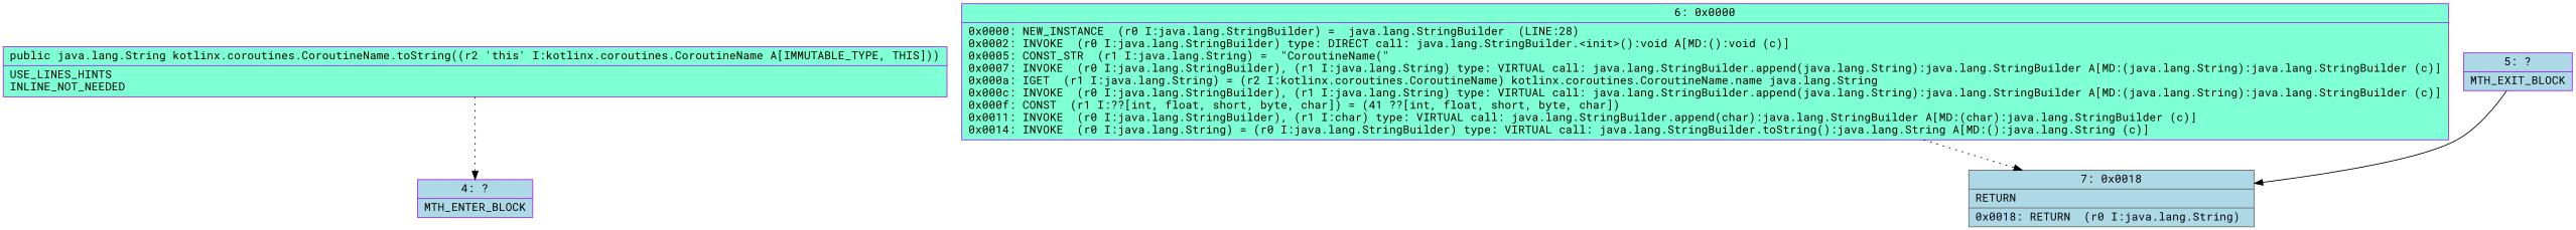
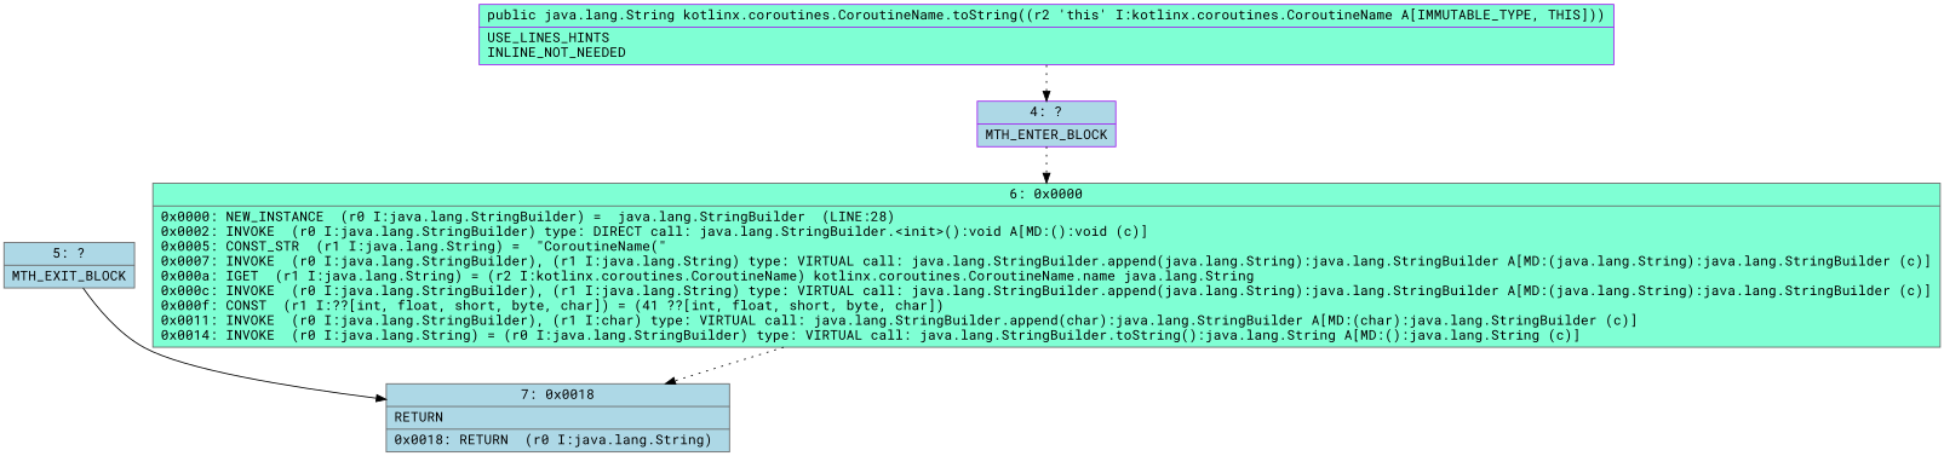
  digraph {
    fontname="Roboto Mono"
    node [color=purple fillcolor=lightblue fontname="Roboto Mono" shape=record style=filled]
    edge [fontname="Roboto Mono" style=dotted]
    n1 [label="{4\:\ ?|MTH_ENTER_BLOCK\l}"]
-   n2 [fillcolor=aquamarine label="{6\:\ 0x0000|0x0000: NEW_INSTANCE  (r0 I:java.lang.StringBuilder) =  java.lang.StringBuilder  (LINE:28)\l0x0002: INVOKE  (r0 I:java.lang.StringBuilder) type: DIRECT call: java.lang.StringBuilder.\<init\>():void A[MD:():void (c)]\l0x0005: CONST_STR  (r1 I:java.lang.String) =  \"CoroutineName(\" \l0x0007: INVOKE  (r0 I:java.lang.StringBuilder), (r1 I:java.lang.String) type: VIRTUAL call: java.lang.StringBuilder.append(java.lang.String):java.lang.StringBuilder A[MD:(java.lang.String):java.lang.StringBuilder (c)]\l0x000a: IGET  (r1 I:java.lang.String) = (r2 I:kotlinx.coroutines.CoroutineName) kotlinx.coroutines.CoroutineName.name java.lang.String \l0x000c: INVOKE  (r0 I:java.lang.StringBuilder), (r1 I:java.lang.String) type: VIRTUAL call: java.lang.StringBuilder.append(java.lang.String):java.lang.StringBuilder A[MD:(java.lang.String):java.lang.StringBuilder (c)]\l0x000f: CONST  (r1 I:??[int, float, short, byte, char]) = (41 ??[int, float, short, byte, char]) \l0x0011: INVOKE  (r0 I:java.lang.StringBuilder), (r1 I:char) type: VIRTUAL call: java.lang.StringBuilder.append(char):java.lang.StringBuilder A[MD:(char):java.lang.StringBuilder (c)]\l0x0014: INVOKE  (r0 I:java.lang.String) = (r0 I:java.lang.StringBuilder) type: VIRTUAL call: java.lang.StringBuilder.toString():java.lang.String A[MD:():java.lang.String (c)]\l}"]
+   n2 [color=gray40 fillcolor=aquamarine label="{6\:\ 0x0000|0x0000: NEW_INSTANCE  (r0 I:java.lang.StringBuilder) =  java.lang.StringBuilder  (LINE:28)\l0x0002: INVOKE  (r0 I:java.lang.StringBuilder) type: DIRECT call: java.lang.StringBuilder.\<init\>():void A[MD:():void (c)]\l0x0005: CONST_STR  (r1 I:java.lang.String) =  \"CoroutineName(\" \l0x0007: INVOKE  (r0 I:java.lang.StringBuilder), (r1 I:java.lang.String) type: VIRTUAL call: java.lang.StringBuilder.append(java.lang.String):java.lang.StringBuilder A[MD:(java.lang.String):java.lang.StringBuilder (c)]\l0x000a: IGET  (r1 I:java.lang.String) = (r2 I:kotlinx.coroutines.CoroutineName) kotlinx.coroutines.CoroutineName.name java.lang.String \l0x000c: INVOKE  (r0 I:java.lang.StringBuilder), (r1 I:java.lang.String) type: VIRTUAL call: java.lang.StringBuilder.append(java.lang.String):java.lang.StringBuilder A[MD:(java.lang.String):java.lang.StringBuilder (c)]\l0x000f: CONST  (r1 I:??[int, float, short, byte, char]) = (41 ??[int, float, short, byte, char]) \l0x0011: INVOKE  (r0 I:java.lang.StringBuilder), (r1 I:char) type: VIRTUAL call: java.lang.StringBuilder.append(char):java.lang.StringBuilder A[MD:(char):java.lang.StringBuilder (c)]\l0x0014: INVOKE  (r0 I:java.lang.String) = (r0 I:java.lang.StringBuilder) type: VIRTUAL call: java.lang.StringBuilder.toString():java.lang.String A[MD:():java.lang.String (c)]\l}"]
    n3 [color=gray40 label="{7\:\ 0x0018|RETURN\l|0x0018: RETURN  (r0 I:java.lang.String) \l}"]
-   n4 [label="{5\:\ ?|MTH_EXIT_BLOCK\l}"]
+   n4 [color=gray40 label="{5\:\ ?|MTH_EXIT_BLOCK\l}"]
    n5 [fillcolor=aquamarine label="{public java.lang.String kotlinx.coroutines.CoroutineName.toString((r2 'this' I:kotlinx.coroutines.CoroutineName A[IMMUTABLE_TYPE, THIS]))  | USE_LINES_HINTS\lINLINE_NOT_NEEDED\l}"]
+   n1 -> n2
    n2 -> n3
    n4 -> n3 [style=solid]
    n5 -> n1
  }
